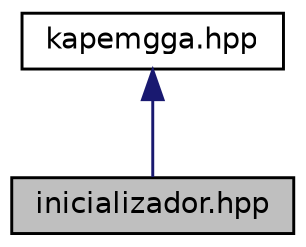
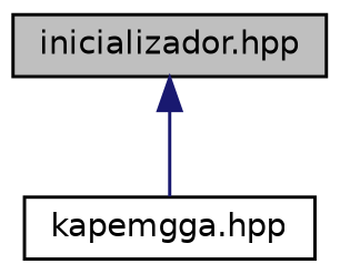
  digraph {
    node [color=black fontname=Helvetica fontsize=10 shape=record style=filled]
    n1 [fillcolor=grey75 fontcolor=black height=0.2 label="inicializador.hpp" width=0.4]
    n2 [fillcolor=white height=0.2 label="kapemgga.hpp" width=0.4]
-   n2 -> n1 [color=midnightblue dir=back fontname=Helvetica fontsize=10 labelfontname=Helvetica labelfontsize=10 style=solid]
+   n1 -> n2 [color=midnightblue dir=back fontname=Helvetica fontsize=10 labelfontname=Helvetica labelfontsize=10 style=solid]
  }
